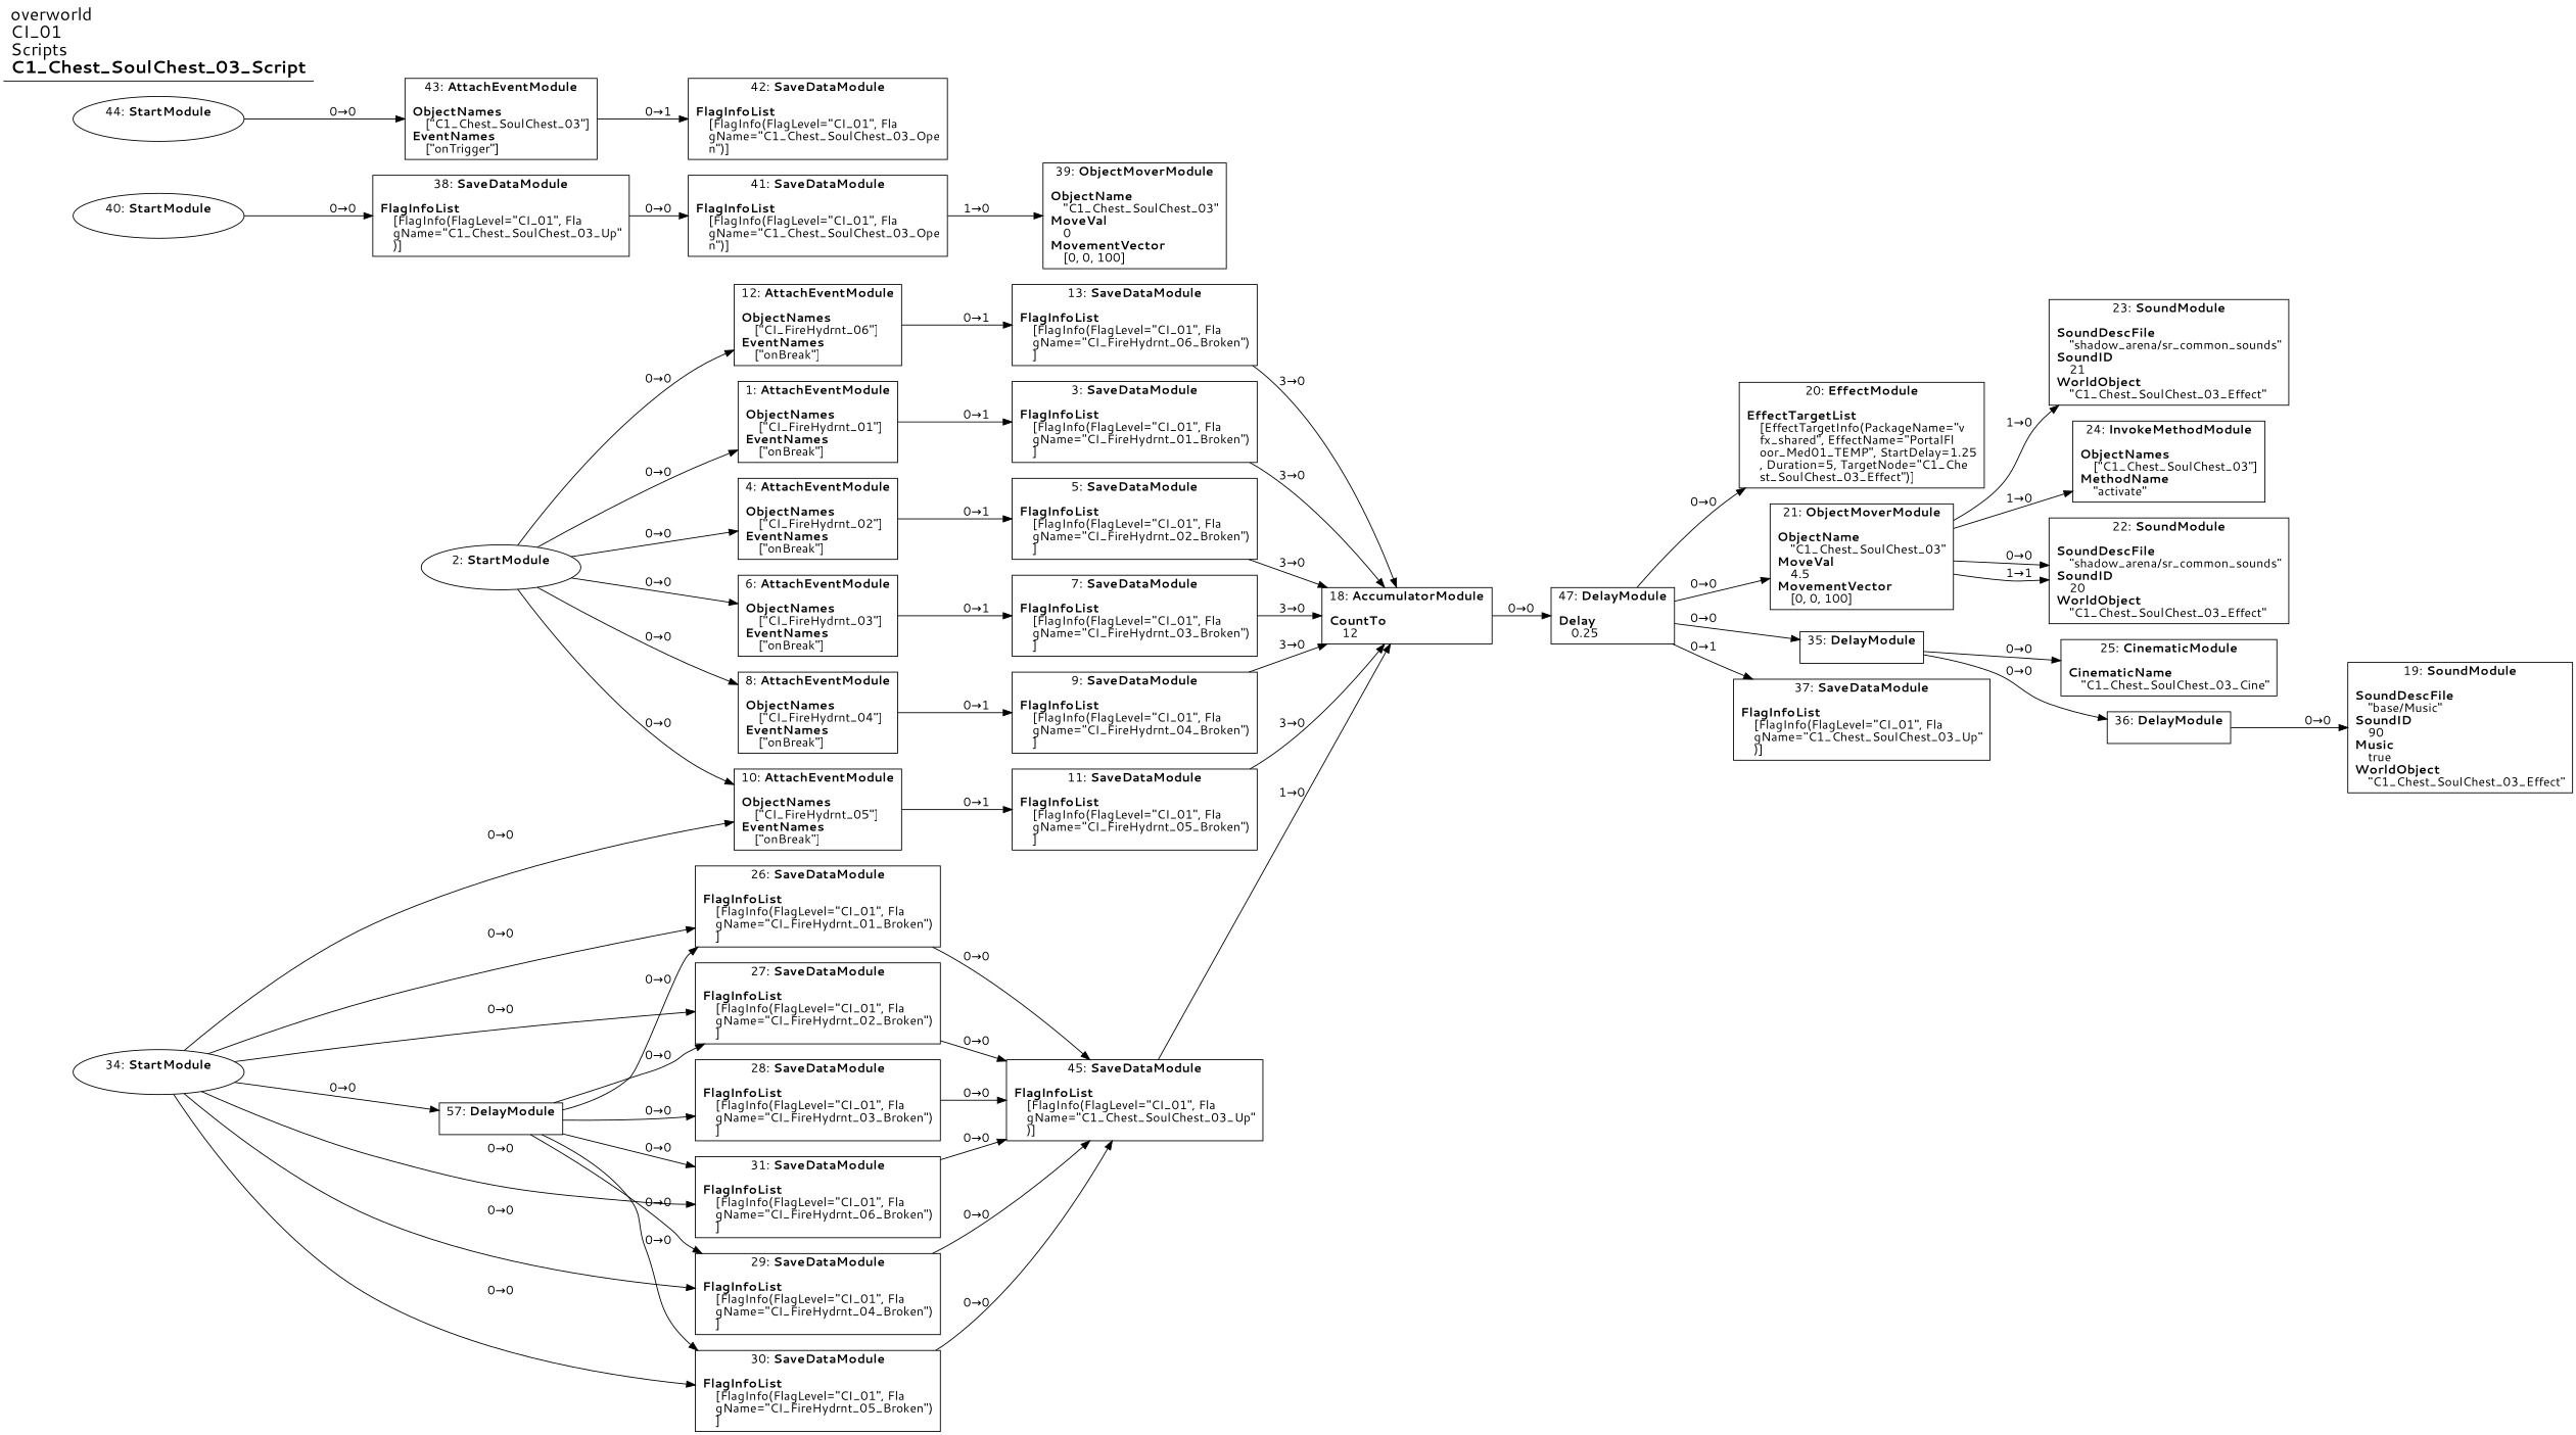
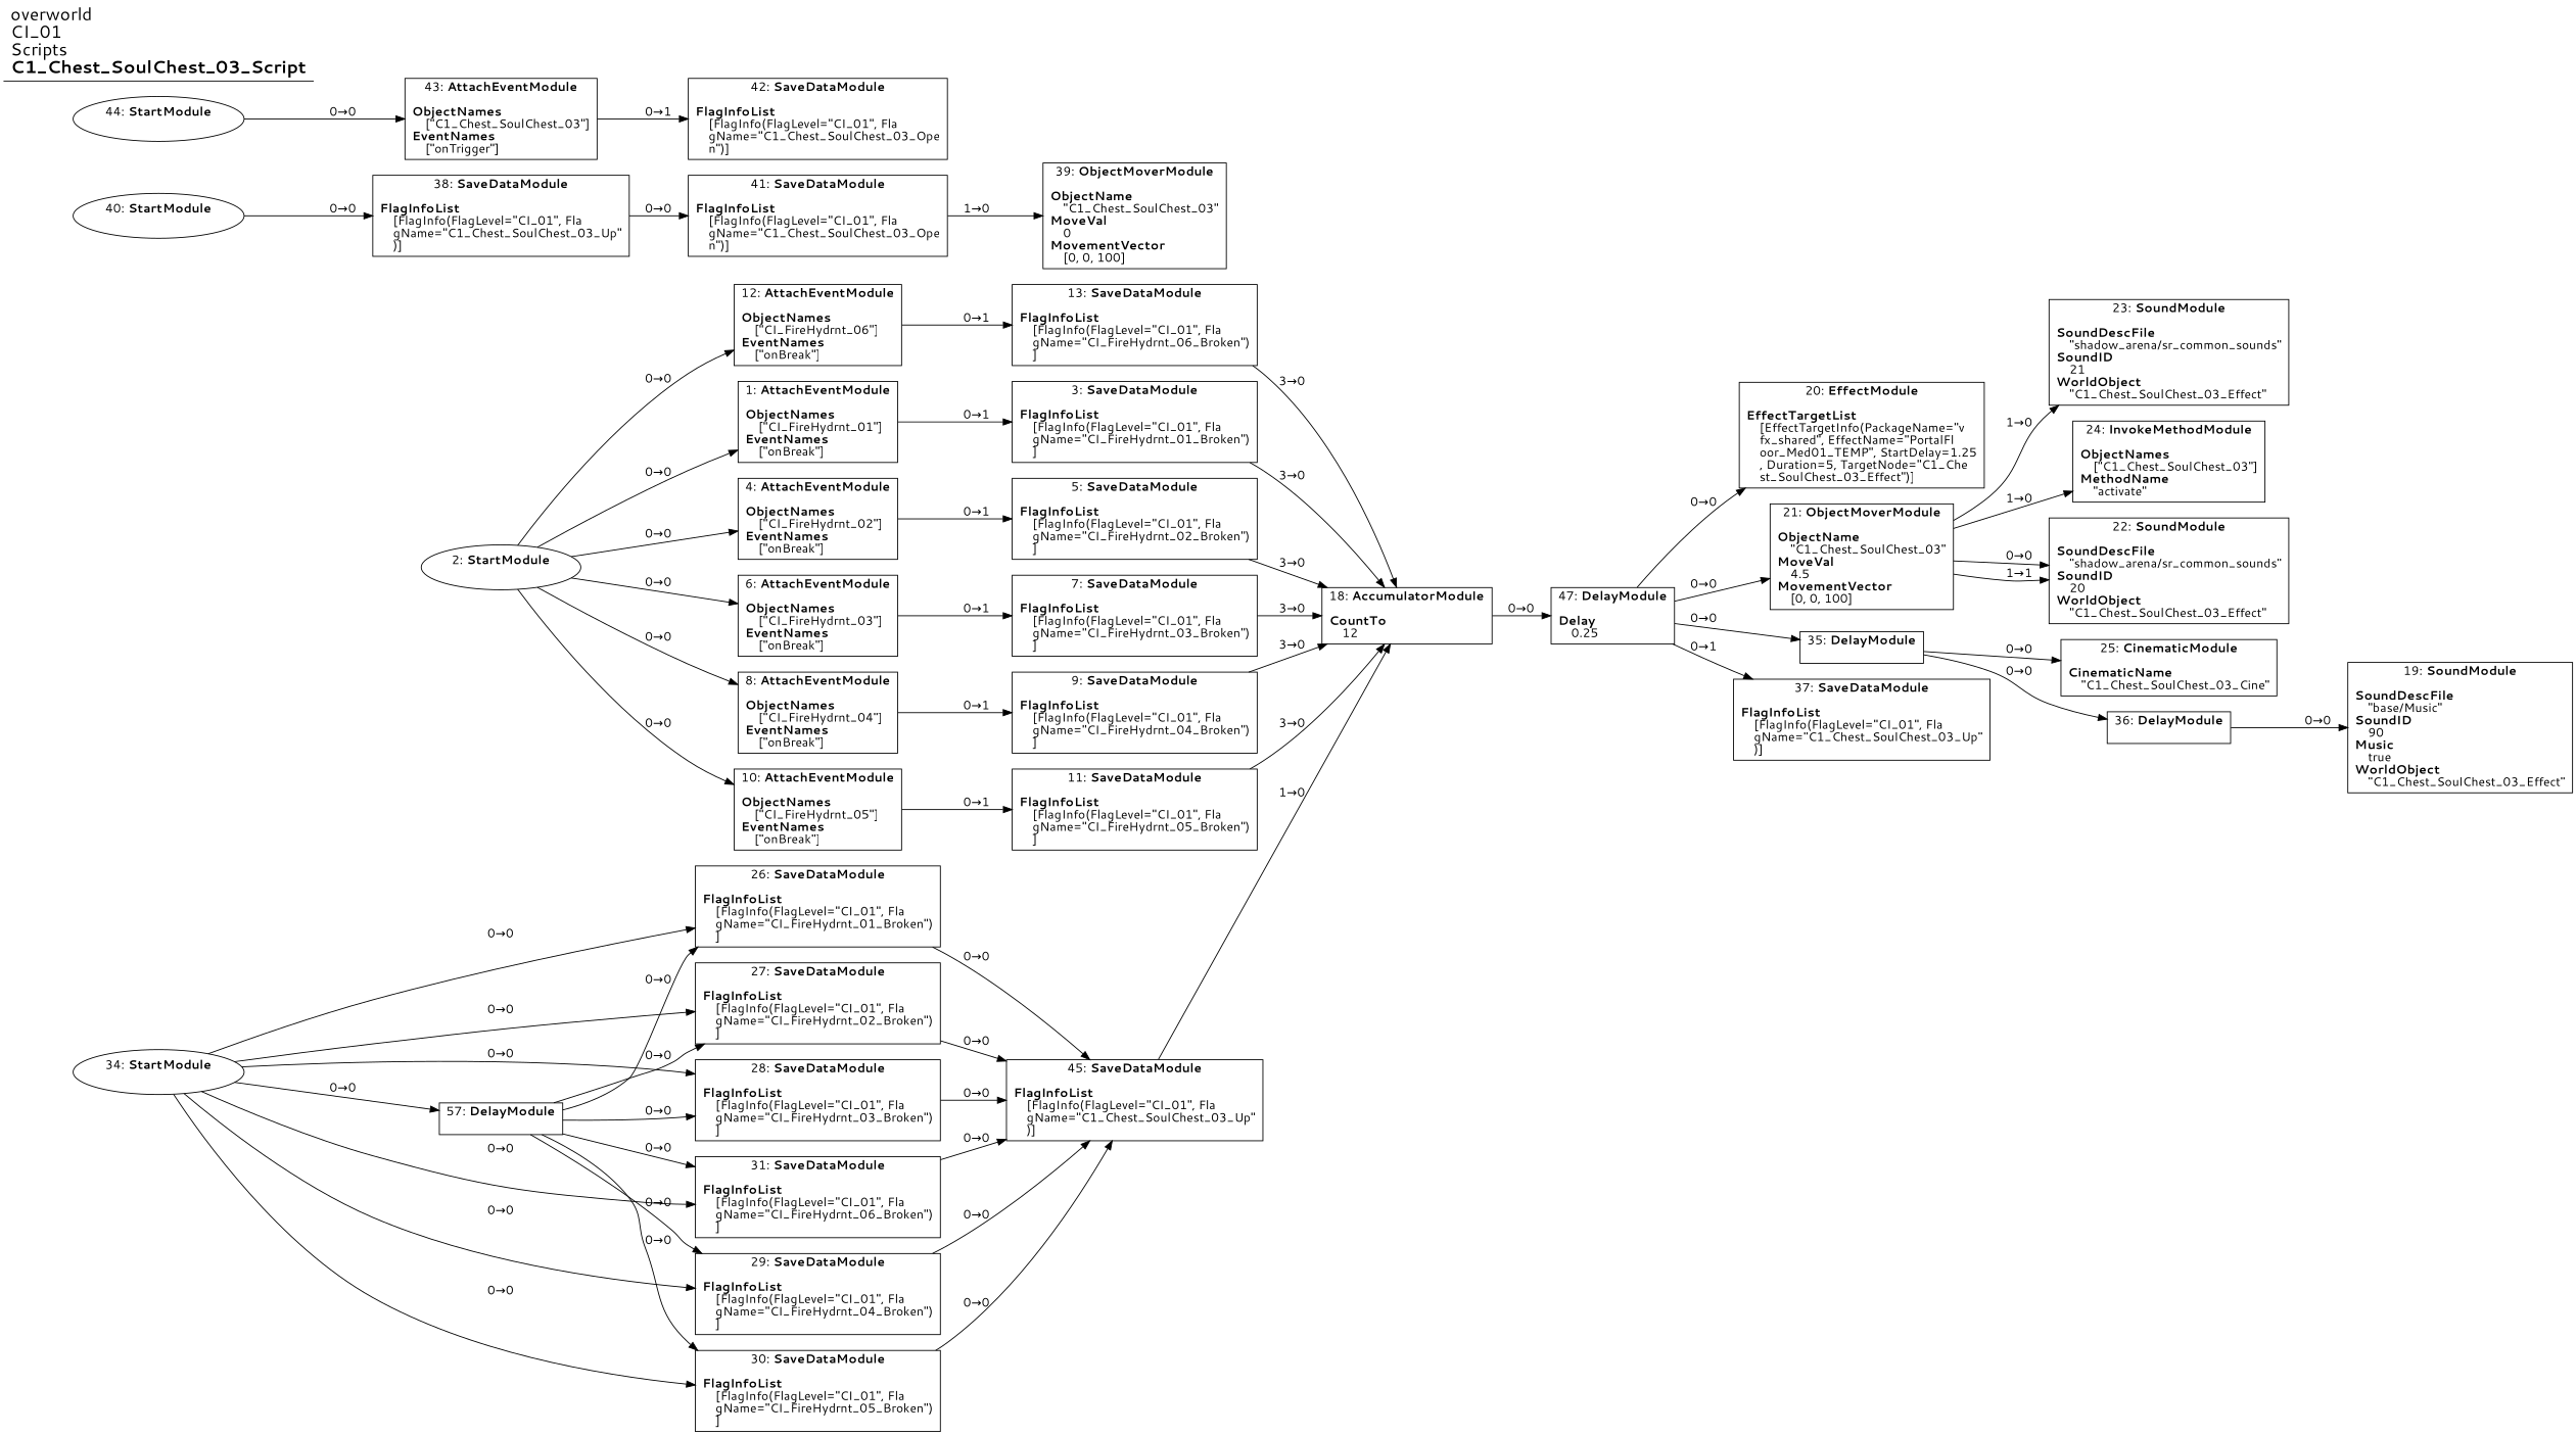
  digraph {
    fontname="Segoe UI"
    rankdir=LR
    splines=spline
    node [fontname="Segoe UI" shape=box]
    edge [fontname="Segoe UI"]
    n1 [label=<1: <b>AttachEventModule</b><br/><br/><b>ObjectNames</b><br align="left"/>    [&quot;CI_FireHydrnt_01&quot;]<br align="left"/><b>EventNames</b><br align="left"/>    [&quot;onBreak&quot;]<br align="left"/>>]
    n2 [label=<3: <b>SaveDataModule</b><br/><br/><b>FlagInfoList</b><br align="left"/>    [FlagInfo(FlagLevel=&quot;CI_01&quot;, Fla<br align="left"/>    gName=&quot;CI_FireHydrnt_01_Broken&quot;)<br align="left"/>    ]<br align="left"/>>]
    n3 [label=<18: <b>AccumulatorModule</b><br/><br/><b>CountTo</b><br align="left"/>    12<br align="left"/>>]
    n4 [label=<47: <b>DelayModule</b><br/><br/><b>Delay</b><br align="left"/>    0.25<br align="left"/>>]
    n5 [label=<2: <b>StartModule</b><br/><br/>> shape=oval]
    n6 [label=<4: <b>AttachEventModule</b><br/><br/><b>ObjectNames</b><br align="left"/>    [&quot;CI_FireHydrnt_02&quot;]<br align="left"/><b>EventNames</b><br align="left"/>    [&quot;onBreak&quot;]<br align="left"/>>]
    n7 [label=<6: <b>AttachEventModule</b><br/><br/><b>ObjectNames</b><br align="left"/>    [&quot;CI_FireHydrnt_03&quot;]<br align="left"/><b>EventNames</b><br align="left"/>    [&quot;onBreak&quot;]<br align="left"/>>]
    n8 [label=<8: <b>AttachEventModule</b><br/><br/><b>ObjectNames</b><br align="left"/>    [&quot;CI_FireHydrnt_04&quot;]<br align="left"/><b>EventNames</b><br align="left"/>    [&quot;onBreak&quot;]<br align="left"/>>]
    n9 [label=<10: <b>AttachEventModule</b><br/><br/><b>ObjectNames</b><br align="left"/>    [&quot;CI_FireHydrnt_05&quot;]<br align="left"/><b>EventNames</b><br align="left"/>    [&quot;onBreak&quot;]<br align="left"/>>]
    n10 [label=<12: <b>AttachEventModule</b><br/><br/><b>ObjectNames</b><br align="left"/>    [&quot;CI_FireHydrnt_06&quot;]<br align="left"/><b>EventNames</b><br align="left"/>    [&quot;onBreak&quot;]<br align="left"/>>]
    n11 [label=<5: <b>SaveDataModule</b><br/><br/><b>FlagInfoList</b><br align="left"/>    [FlagInfo(FlagLevel=&quot;CI_01&quot;, Fla<br align="left"/>    gName=&quot;CI_FireHydrnt_02_Broken&quot;)<br align="left"/>    ]<br align="left"/>>]
    n12 [label=<7: <b>SaveDataModule</b><br/><br/><b>FlagInfoList</b><br align="left"/>    [FlagInfo(FlagLevel=&quot;CI_01&quot;, Fla<br align="left"/>    gName=&quot;CI_FireHydrnt_03_Broken&quot;)<br align="left"/>    ]<br align="left"/>>]
    n13 [label=<9: <b>SaveDataModule</b><br/><br/><b>FlagInfoList</b><br align="left"/>    [FlagInfo(FlagLevel=&quot;CI_01&quot;, Fla<br align="left"/>    gName=&quot;CI_FireHydrnt_04_Broken&quot;)<br align="left"/>    ]<br align="left"/>>]
    n14 [label=<11: <b>SaveDataModule</b><br/><br/><b>FlagInfoList</b><br align="left"/>    [FlagInfo(FlagLevel=&quot;CI_01&quot;, Fla<br align="left"/>    gName=&quot;CI_FireHydrnt_05_Broken&quot;)<br align="left"/>    ]<br align="left"/>>]
    n15 [label=<13: <b>SaveDataModule</b><br/><br/><b>FlagInfoList</b><br align="left"/>    [FlagInfo(FlagLevel=&quot;CI_01&quot;, Fla<br align="left"/>    gName=&quot;CI_FireHydrnt_06_Broken&quot;)<br align="left"/>    ]<br align="left"/>>]
    n16 [label=<20: <b>EffectModule</b><br/><br/><b>EffectTargetList</b><br align="left"/>    [EffectTargetInfo(PackageName=&quot;v<br align="left"/>    fx_shared&quot;, EffectName=&quot;PortalFl<br align="left"/>    oor_Med01_TEMP&quot;, StartDelay=1.25<br align="left"/>    , Duration=5, TargetNode=&quot;C1_Che<br align="left"/>    st_SoulChest_03_Effect&quot;)]<br align="left"/>>]
    n17 [label=<21: <b>ObjectMoverModule</b><br/><br/><b>ObjectName</b><br align="left"/>    &quot;C1_Chest_SoulChest_03&quot;<br align="left"/><b>MoveVal</b><br align="left"/>    4.5<br align="left"/><b>MovementVector</b><br align="left"/>    [0, 0, 100]<br align="left"/>>]
    n18 [label=<35: <b>DelayModule</b><br/><br/>>]
    n19 [label=<37: <b>SaveDataModule</b><br/><br/><b>FlagInfoList</b><br align="left"/>    [FlagInfo(FlagLevel=&quot;CI_01&quot;, Fla<br align="left"/>    gName=&quot;C1_Chest_SoulChest_03_Up&quot;<br align="left"/>    )]<br align="left"/>>]
    n20 [label=<22: <b>SoundModule</b><br/><br/><b>SoundDescFile</b><br align="left"/>    &quot;shadow_arena/sr_common_sounds&quot;<br align="left"/><b>SoundID</b><br align="left"/>    20<br align="left"/><b>WorldObject</b><br align="left"/>    &quot;C1_Chest_SoulChest_03_Effect&quot;<br align="left"/>>]
    n21 [label=<23: <b>SoundModule</b><br/><br/><b>SoundDescFile</b><br align="left"/>    &quot;shadow_arena/sr_common_sounds&quot;<br align="left"/><b>SoundID</b><br align="left"/>    21<br align="left"/><b>WorldObject</b><br align="left"/>    &quot;C1_Chest_SoulChest_03_Effect&quot;<br align="left"/>>]
    n22 [label=<24: <b>InvokeMethodModule</b><br/><br/><b>ObjectNames</b><br align="left"/>    [&quot;C1_Chest_SoulChest_03&quot;]<br align="left"/><b>MethodName</b><br align="left"/>    &quot;activate&quot;<br align="left"/>>]
    n23 [label=<25: <b>CinematicModule</b><br/><br/><b>CinematicName</b><br align="left"/>    &quot;C1_Chest_SoulChest_03_Cine&quot;<br align="left"/>>]
    n24 [label=<36: <b>DelayModule</b><br/><br/>>]
    n25 [label=<19: <b>SoundModule</b><br/><br/><b>SoundDescFile</b><br align="left"/>    &quot;base/Music&quot;<br align="left"/><b>SoundID</b><br align="left"/>    90<br align="left"/><b>Music</b><br align="left"/>    true<br align="left"/><b>WorldObject</b><br align="left"/>    &quot;C1_Chest_SoulChest_03_Effect&quot;<br align="left"/>>]
    n26 [label=<26: <b>SaveDataModule</b><br/><br/><b>FlagInfoList</b><br align="left"/>    [FlagInfo(FlagLevel=&quot;CI_01&quot;, Fla<br align="left"/>    gName=&quot;CI_FireHydrnt_01_Broken&quot;)<br align="left"/>    ]<br align="left"/>>]
    n27 [label=<45: <b>SaveDataModule</b><br/><br/><b>FlagInfoList</b><br align="left"/>    [FlagInfo(FlagLevel=&quot;CI_01&quot;, Fla<br align="left"/>    gName=&quot;C1_Chest_SoulChest_03_Up&quot;<br align="left"/>    )]<br align="left"/>>]
    n28 [label=<27: <b>SaveDataModule</b><br/><br/><b>FlagInfoList</b><br align="left"/>    [FlagInfo(FlagLevel=&quot;CI_01&quot;, Fla<br align="left"/>    gName=&quot;CI_FireHydrnt_02_Broken&quot;)<br align="left"/>    ]<br align="left"/>>]
    n29 [label=<28: <b>SaveDataModule</b><br/><br/><b>FlagInfoList</b><br align="left"/>    [FlagInfo(FlagLevel=&quot;CI_01&quot;, Fla<br align="left"/>    gName=&quot;CI_FireHydrnt_03_Broken&quot;)<br align="left"/>    ]<br align="left"/>>]
    n30 [label=<29: <b>SaveDataModule</b><br/><br/><b>FlagInfoList</b><br align="left"/>    [FlagInfo(FlagLevel=&quot;CI_01&quot;, Fla<br align="left"/>    gName=&quot;CI_FireHydrnt_04_Broken&quot;)<br align="left"/>    ]<br align="left"/>>]
    n31 [label=<30: <b>SaveDataModule</b><br/><br/><b>FlagInfoList</b><br align="left"/>    [FlagInfo(FlagLevel=&quot;CI_01&quot;, Fla<br align="left"/>    gName=&quot;CI_FireHydrnt_05_Broken&quot;)<br align="left"/>    ]<br align="left"/>>]
    n32 [label=<31: <b>SaveDataModule</b><br/><br/><b>FlagInfoList</b><br align="left"/>    [FlagInfo(FlagLevel=&quot;CI_01&quot;, Fla<br align="left"/>    gName=&quot;CI_FireHydrnt_06_Broken&quot;)<br align="left"/>    ]<br align="left"/>>]
    n33 [label=<34: <b>StartModule</b><br/><br/>> shape=oval]
    n34 [label=<57: <b>DelayModule</b><br/><br/>>]
    n35 [label=<38: <b>SaveDataModule</b><br/><br/><b>FlagInfoList</b><br align="left"/>    [FlagInfo(FlagLevel=&quot;CI_01&quot;, Fla<br align="left"/>    gName=&quot;C1_Chest_SoulChest_03_Up&quot;<br align="left"/>    )]<br align="left"/>>]
    n36 [label=<41: <b>SaveDataModule</b><br/><br/><b>FlagInfoList</b><br align="left"/>    [FlagInfo(FlagLevel=&quot;CI_01&quot;, Fla<br align="left"/>    gName=&quot;C1_Chest_SoulChest_03_Ope<br align="left"/>    n&quot;)]<br align="left"/>>]
    n37 [label=<39: <b>ObjectMoverModule</b><br/><br/><b>ObjectName</b><br align="left"/>    &quot;C1_Chest_SoulChest_03&quot;<br align="left"/><b>MoveVal</b><br align="left"/>    0<br align="left"/><b>MovementVector</b><br align="left"/>    [0, 0, 100]<br align="left"/>>]
    n38 [label=<40: <b>StartModule</b><br/><br/>> shape=oval]
    n39 [label=<42: <b>SaveDataModule</b><br/><br/><b>FlagInfoList</b><br align="left"/>    [FlagInfo(FlagLevel=&quot;CI_01&quot;, Fla<br align="left"/>    gName=&quot;C1_Chest_SoulChest_03_Ope<br align="left"/>    n&quot;)]<br align="left"/>>]
    n40 [label=<43: <b>AttachEventModule</b><br/><br/><b>ObjectNames</b><br align="left"/>    [&quot;C1_Chest_SoulChest_03&quot;]<br align="left"/><b>EventNames</b><br align="left"/>    [&quot;onTrigger&quot;]<br align="left"/>>]
    n41 [label=<44: <b>StartModule</b><br/><br/>> shape=oval]
    n42 [label=<<font point-size="20">overworld<br align="left"/>CI_01<br align="left"/>Scripts<br align="left"/><b>C1_Chest_SoulChest_03_Script</b><br align="left"/></font>> shape=underline]
    n1 -> n2 [label="0→1"]
    n2 -> n3 [label="3→0"]
    n3 -> n4 [label="0→0"]
    n4 -> n16 [label="0→0"]
    n4 -> n17 [label="0→0"]
    n4 -> n18 [label="0→0"]
    n4 -> n19 [label="0→1"]
    n5 -> n1 [label="0→0"]
    n5 -> n6 [label="0→0"]
    n5 -> n7 [label="0→0"]
    n5 -> n8 [label="0→0"]
    n5 -> n9 [label="0→0"]
    n5 -> n10 [label="0→0"]
    n6 -> n11 [label="0→1"]
    n7 -> n12 [label="0→1"]
    n8 -> n13 [label="0→1"]
    n9 -> n14 [label="0→1"]
    n10 -> n15 [label="0→1"]
    n11 -> n3 [label="3→0"]
    n12 -> n3 [label="3→0"]
    n13 -> n3 [label="3→0"]
    n14 -> n3 [label="3→0"]
    n15 -> n3 [label="3→0"]
    n17 -> n20 [label="0→0"]
    n17 -> n20 [label="1→1"]
    n17 -> n21 [label="1→0"]
    n17 -> n22 [label="1→0"]
    n18 -> n23 [label="0→0"]
    n18 -> n24 [label="0→0"]
    n24 -> n25 [label="0→0"]
    n26 -> n27 [label="0→0"]
    n27 -> n3 [label="1→0"]
    n28 -> n27 [label="0→0"]
    n29 -> n27 [label="0→0"]
    n30 -> n27 [label="0→0"]
    n31 -> n27 [label="0→0"]
    n32 -> n27 [label="0→0"]
    n33 -> n26 [label="0→0"]
    n33 -> n28 [label="0→0"]
-   n33 -> n9 [label="0→0"]
+   n33 -> n29 [label="0→0"]
    n33 -> n30 [label="0→0"]
    n33 -> n31 [label="0→0"]
    n33 -> n32 [label="0→0"]
    n33 -> n34 [label="0→0"]
    n34 -> n26 [label="0→0"]
    n34 -> n28 [label="0→0"]
    n34 -> n29 [label="0→0"]
    n34 -> n30 [label="0→0"]
    n34 -> n31 [label="0→0"]
    n34 -> n32 [label="0→0"]
    n35 -> n36 [label="0→0"]
    n36 -> n37 [label="1→0"]
    n38 -> n35 [label="0→0"]
    n40 -> n39 [label="0→1"]
    n41 -> n40 [label="0→0"]
  }
